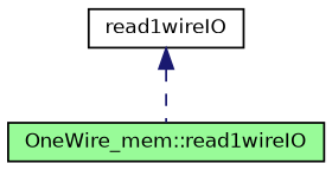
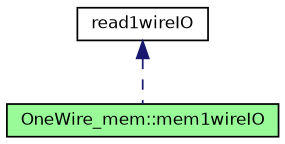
  digraph {
    rankdir=TB
    node [color=black fontname=Helvetica fontsize=10 shape=record style=filled]
    n1 [fillcolor=white fontcolor=black height=0.2 label=read1wireIO width=0.4]
-   n2 [fillcolor=palegreen height=0.2 label="OneWire_mem::read1wireIO" width=0.4]
+   n2 [fillcolor=palegreen height=0.2 label="OneWire_mem::mem1wireIO" width=0.4]
    n1 -> n2 [color=midnightblue dir=back fontname=Helvetica fontsize=10 labelfontname=Helvetica labelfontsize=10 style=dashed]
  }
